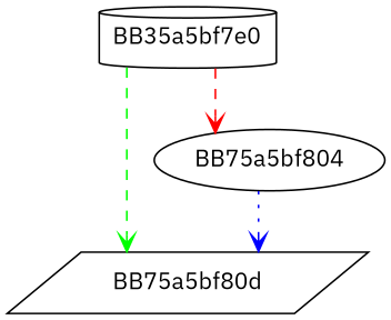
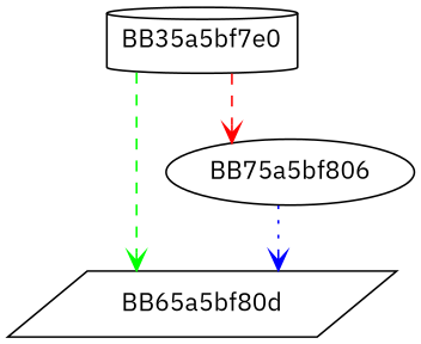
  digraph {
    fontname="IBM Plex Sans"
    splines=ortho
    node [fontname="IBM Plex Sans"]
    edge [arrowhead=vee fontname="IBM Plex Sans" style=dashed]
    n1 [label=BB35a5bf7e0 shape=cylinder]
-   BB75a5bf80d [shape=parallelogram]
-   BB75a5bf806 [shape=ellipse label=BB75a5bf804]
+   BB75a5bf80d [shape=parallelogram label=BB65a5bf80d]
+   BB75a5bf806 [shape=ellipse]
    n1 -> BB75a5bf80d [color=green]
    n1 -> BB75a5bf806 [color=red]
    BB75a5bf806 -> BB75a5bf80d [color=blue style=dotted]
  }
